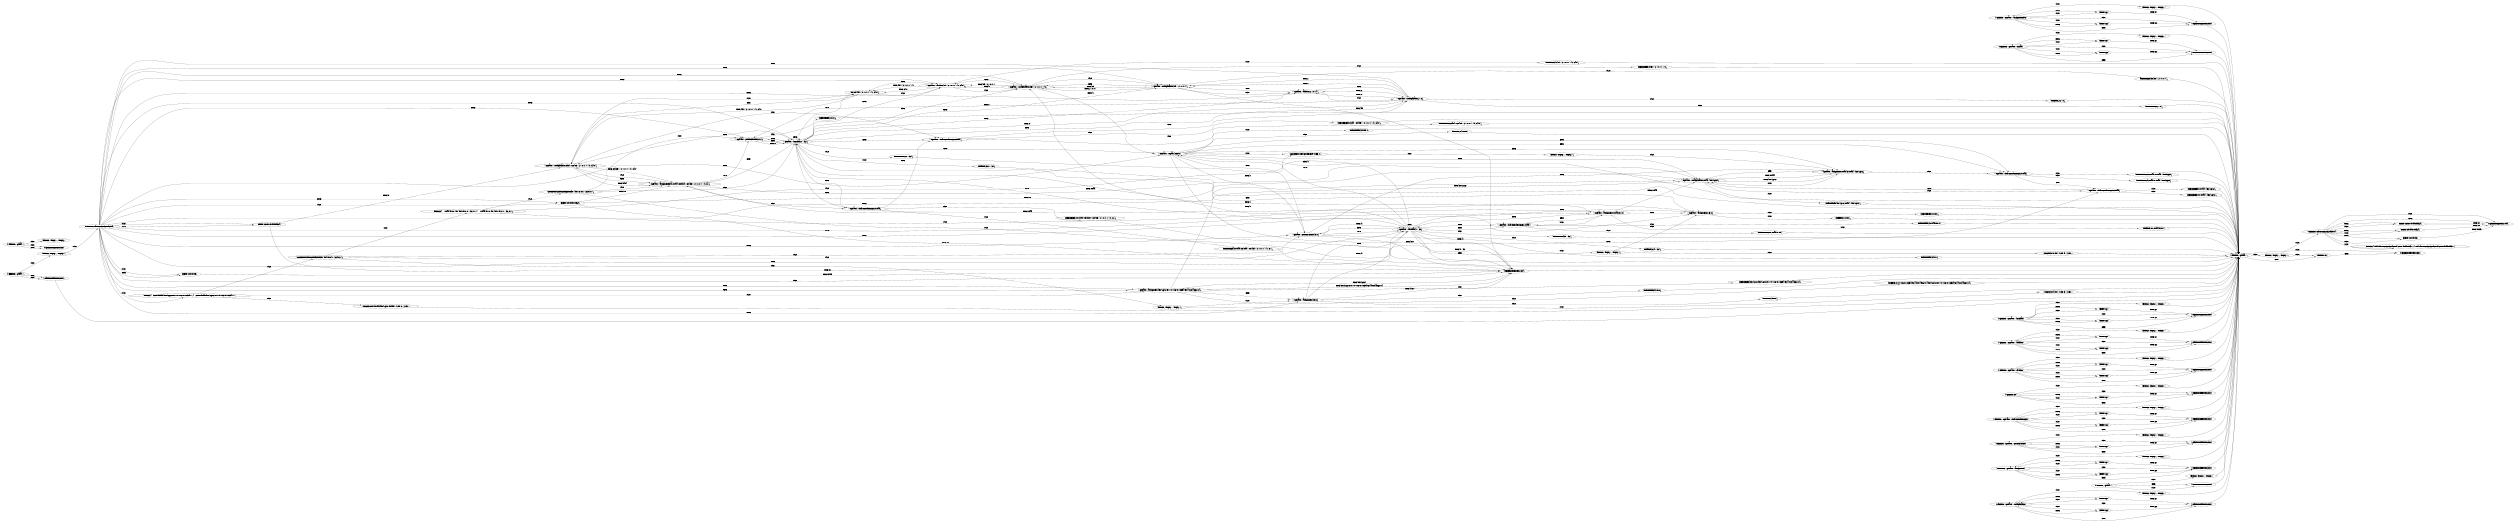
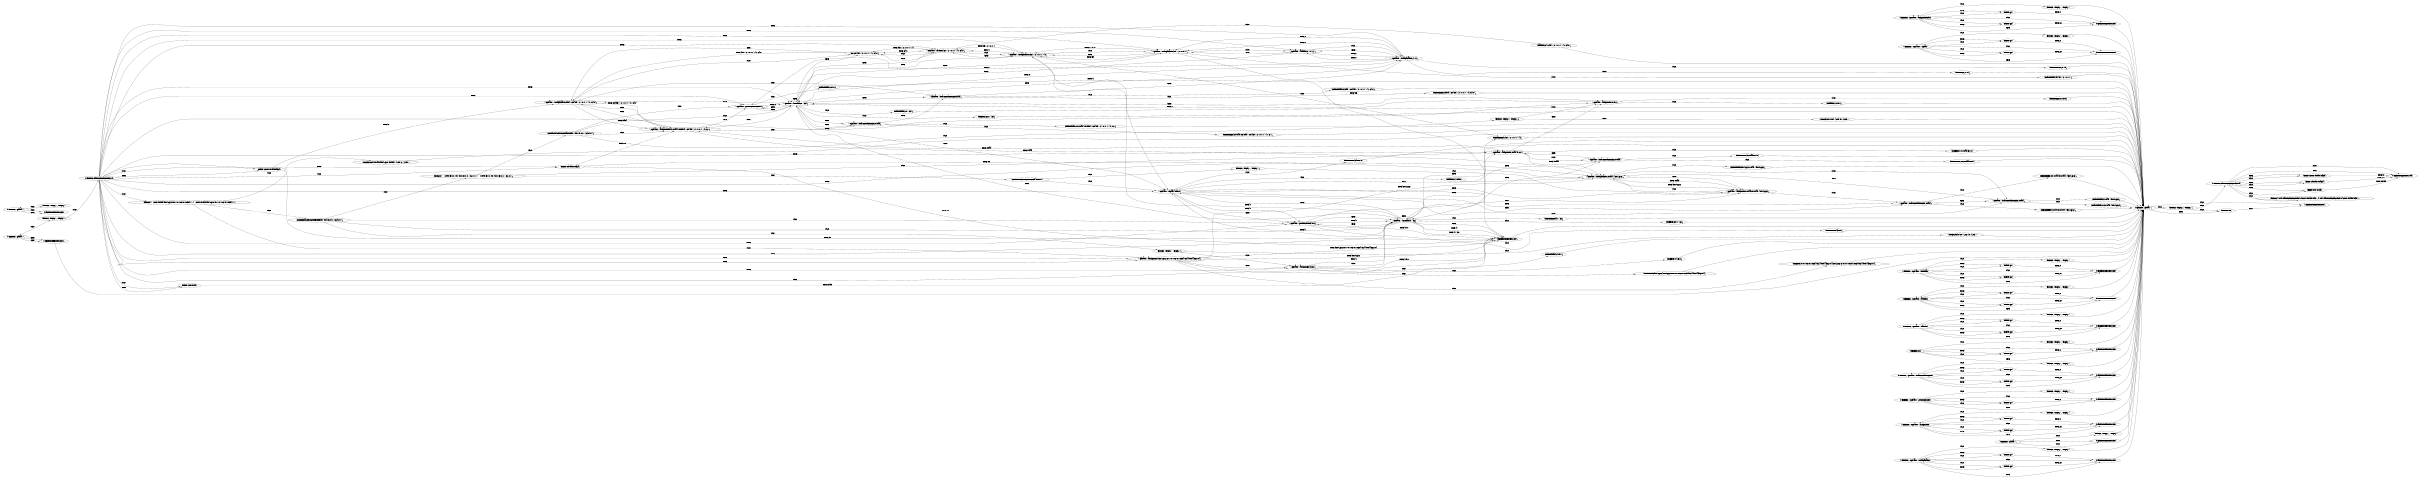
  digraph {
    rankdir=LR
    n1 [label=<(METHOD,&lt;operator&gt;.assignmentPlus)>]
    n2 [label=<(PARAM,p1)>]
    n3 [label=<(PARAM,p2)>]
    n4 [label=<(BLOCK,&lt;empty&gt;,&lt;empty&gt;)>]
    n5 [label=<(METHOD_RETURN,ANY)>]
    n6 [label=<(METHOD,&lt;global&gt;)<SUB>1</SUB>>]
    n7 [label=<(BLOCK,&lt;empty&gt;,&lt;empty&gt;)<SUB>1</SUB>>]
    n8 [label=<(UNKNOWN,,)>]
    n9 [label=<(METHOD_RETURN,ANY)<SUB>1</SUB>>]
    n10 [label=<(METHOD,&lt;operator&gt;.equals)>]
    n11 [label=<(PARAM,p1)>]
    n12 [label=<(PARAM,p2)>]
    n13 [label=<(BLOCK,&lt;empty&gt;,&lt;empty&gt;)>]
    n14 [label=<(METHOD_RETURN,ANY)>]
    n15 [label=<(METHOD,&lt;global&gt;)<SUB>1</SUB>>]
    n16 [label=<(BLOCK,&lt;empty&gt;,&lt;empty&gt;)<SUB>1</SUB>>]
    n17 [label=<(METHOD_RETURN,ANY)<SUB>1</SUB>>]
    n18 [label=<(METHOD,reference_32x32_dct_1d)<SUB>1</SUB>>]
    n19 [label=<(PARAM,const double in[32])<SUB>1</SUB>>]
    n20 [label=<(PARAM,double out[32])<SUB>1</SUB>>]
    n21 [label=<(PARAM,int stride)<SUB>1</SUB>>]
    n22 [label=<(BLOCK,{    const double kInvSqrt2 = 0.707106781186547...,{    const double kInvSqrt2 = 0.707106781186547...)<SUB>1</SUB>>]
    n23 [label=<(&lt;operator&gt;.assignment,kInvSqrt2 = 0.707106781186547524400844362104)<SUB>2</SUB>>]
    n24 [label=<(&lt;operator&gt;.assignment,k = 0)<SUB>3</SUB>>]
    n25 [label=<(&lt;operator&gt;.lessThan,k &lt; 32)<SUB>3</SUB>>]
    n26 [label=<(&lt;operator&gt;.postIncrement,k++)<SUB>3</SUB>>]
    n27 [label=<(&lt;operator&gt;.assignment,out[k] = 0.0)<SUB>4</SUB>>]
    n28 [label=<(&lt;operator&gt;.assignment,n = 0)<SUB>5</SUB>>]
    n29 [label=<(&lt;operator&gt;.lessThan,n &lt; 32)<SUB>5</SUB>>]
    n30 [label=<(&lt;operator&gt;.postIncrement,n++)<SUB>5</SUB>>]
    n31 [label=<(&lt;operator&gt;.division,kPi * (2 * n + 1) * k / 64.0)<SUB>6</SUB>>]
    n32 [label=<(&lt;operator&gt;.multiplication,kPi * (2 * n + 1) * k)<SUB>6</SUB>>]
    n33 [label=<(&lt;operator&gt;.multiplication,kPi * (2 * n + 1))<SUB>6</SUB>>]
    n34 [label=<(&lt;operator&gt;.addition,2 * n + 1)<SUB>6</SUB>>]
    n35 [label=<(&lt;operator&gt;.multiplication,2 * n)<SUB>6</SUB>>]
    n36 [label=<(&lt;operator&gt;.equals,k == 0)<SUB>7</SUB>>]
    n37 [label=<(&lt;operator&gt;.multiplication,out[k] * kInvSqrt2)<SUB>8</SUB>>]
    n38 [label=<(METHOD_RETURN,void)<SUB>1</SUB>>]
    n39 [label=<(&lt;operator&gt;.multiplication,in[n] * cos(kPi * (2 * n + 1) * k / 64.0))<SUB>6</SUB>>]
    n40 [label=<(&lt;operator&gt;.assignmentPlus,out[k] += in[n] * cos(kPi * (2 * n + 1) * k / 6...)<SUB>6</SUB>>]
    n41 [label="<(LOCAL,const double kInvSqrt2: double)<SUB>2</SUB>>"]
    n42 [label=<(CONTROL_STRUCTURE,FOR,for (int k = 0;k &lt; 32;k++))<SUB>3</SUB>>]
    n43 [label=<(IDENTIFIER,kInvSqrt2,kInvSqrt2 = 0.707106781186547524400844362104)<SUB>2</SUB>>]
    n44 [label=<(LITERAL,0.707106781186547524400844362104,kInvSqrt2 = 0.707106781186547524400844362104)<SUB>2</SUB>>]
    n45 [label=<(IDENTIFIER,k,k = 0)<SUB>3</SUB>>]
    n46 [label=<(LITERAL,0,k = 0)<SUB>3</SUB>>]
    n47 [label=<(IDENTIFIER,k,k &lt; 32)<SUB>3</SUB>>]
    n48 [label=<(LITERAL,32,k &lt; 32)<SUB>3</SUB>>]
    n49 [label=<(&lt;operator&gt;.indirectIndexAccess,out[k])<SUB>4</SUB>>]
    n50 [label=<(IDENTIFIER,k,k++)<SUB>3</SUB>>]
    n51 [label=<(&lt;operator&gt;.assignment,out[k] = out[k] * kInvSqrt2)<SUB>8</SUB>>]
    n52 [label=<(LITERAL,0.0,out[k] = 0.0)<SUB>4</SUB>>]
    n53 [label=<(IDENTIFIER,n,n = 0)<SUB>5</SUB>>]
    n54 [label=<(LITERAL,0,n = 0)<SUB>5</SUB>>]
    n55 [label=<(IDENTIFIER,n,n &lt; 32)<SUB>5</SUB>>]
    n56 [label=<(LITERAL,32,n &lt; 32)<SUB>5</SUB>>]
    n57 [label=<(&lt;operator&gt;.indirectIndexAccess,out[k])<SUB>6</SUB>>]
    n58 [label=<(&lt;operator&gt;.indirectIndexAccess,in[n])<SUB>6</SUB>>]
    n59 [label=<(cos,cos(kPi * (2 * n + 1) * k / 64.0))<SUB>6</SUB>>]
    n60 [label=<(IDENTIFIER,n,n++)<SUB>5</SUB>>]
    n61 [label=<(LITERAL,64.0,kPi * (2 * n + 1) * k / 64.0)<SUB>6</SUB>>]
    n62 [label=<(IDENTIFIER,k,kPi * (2 * n + 1) * k)<SUB>6</SUB>>]
    n63 [label=<(IDENTIFIER,kPi,kPi * (2 * n + 1))<SUB>6</SUB>>]
    n64 [label=<(LITERAL,2,2 * n)<SUB>6</SUB>>]
    n65 [label=<(IDENTIFIER,n,2 * n)<SUB>6</SUB>>]
    n66 [label=<(IDENTIFIER,k,k == 0)<SUB>7</SUB>>]
    n67 [label=<(LITERAL,0,k == 0)<SUB>7</SUB>>]
    n68 [label=<(&lt;operator&gt;.indirectIndexAccess,out[k])<SUB>8</SUB>>]
    n69 [label=<(&lt;operator&gt;.indirectIndexAccess,out[k])<SUB>8</SUB>>]
    n70 [label=<(IDENTIFIER,kInvSqrt2,out[k] * kInvSqrt2)<SUB>8</SUB>>]
    n71 [label=<(BLOCK,&lt;empty&gt;,&lt;empty&gt;)<SUB>3</SUB>>]
    n72 [label=<(BLOCK,{      out[k] = 0.0;  for (int n = 0; n &lt; 32; n...,{      out[k] = 0.0;  for (int n = 0; n &lt; 32; n...)<SUB>3</SUB>>]
    n73 [label="<(LOCAL,int k: int)<SUB>3</SUB>>"]
    n74 [label=<(CONTROL_STRUCTURE,FOR,for (int n = 0;n &lt; 32;n++))<SUB>5</SUB>>]
    n75 [label=<(CONTROL_STRUCTURE,IF,if (k == 0))<SUB>7</SUB>>]
    n76 [label=<(IDENTIFIER,out,out[k] = 0.0)<SUB>4</SUB>>]
    n77 [label=<(IDENTIFIER,k,out[k] = 0.0)<SUB>4</SUB>>]
    n78 [label=<(BLOCK,&lt;empty&gt;,&lt;empty&gt;)<SUB>5</SUB>>]
    n79 [label=<(BLOCK,&lt;empty&gt;,&lt;empty&gt;)<SUB>8</SUB>>]
    n80 [label="<(LOCAL,int n: int)<SUB>5</SUB>>"]
    n81 [label=<(IDENTIFIER,out,out[k] += in[n] * cos(kPi * (2 * n + 1) * k / 6...)<SUB>6</SUB>>]
    n82 [label=<(IDENTIFIER,k,out[k] += in[n] * cos(kPi * (2 * n + 1) * k / 6...)<SUB>6</SUB>>]
    n83 [label=<(IDENTIFIER,in,in[n] * cos(kPi * (2 * n + 1) * k / 64.0))<SUB>6</SUB>>]
    n84 [label=<(IDENTIFIER,n,in[n] * cos(kPi * (2 * n + 1) * k / 64.0))<SUB>6</SUB>>]
    n85 [label=<(IDENTIFIER,out,out[k] = out[k] * kInvSqrt2)<SUB>8</SUB>>]
    n86 [label=<(IDENTIFIER,k,out[k] = out[k] * kInvSqrt2)<SUB>8</SUB>>]
    n87 [label=<(IDENTIFIER,out,out[k] * kInvSqrt2)<SUB>8</SUB>>]
    n88 [label=<(IDENTIFIER,k,out[k] * kInvSqrt2)<SUB>8</SUB>>]
    n89 [label=<(METHOD,&lt;operator&gt;.lessThan)>]
    n90 [label=<(PARAM,p1)>]
    n91 [label=<(PARAM,p2)>]
    n92 [label=<(BLOCK,&lt;empty&gt;,&lt;empty&gt;)>]
    n93 [label=<(METHOD_RETURN,ANY)>]
    n94 [label=<(METHOD,&lt;operator&gt;.addition)>]
    n95 [label=<(PARAM,p1)>]
    n96 [label=<(PARAM,p2)>]
    n97 [label=<(BLOCK,&lt;empty&gt;,&lt;empty&gt;)>]
    n98 [label=<(METHOD_RETURN,ANY)>]
    n99 [label=<(METHOD,&lt;operator&gt;.division)>]
    n100 [label=<(PARAM,p1)>]
    n101 [label=<(PARAM,p2)>]
    n102 [label=<(BLOCK,&lt;empty&gt;,&lt;empty&gt;)>]
    n103 [label=<(METHOD_RETURN,ANY)>]
    n104 [label=<(METHOD,cos)>]
    n105 [label=<(PARAM,p1)>]
    n106 [label=<(BLOCK,&lt;empty&gt;,&lt;empty&gt;)>]
    n107 [label=<(METHOD_RETURN,ANY)>]
    n108 [label=<(METHOD,&lt;operator&gt;.indirectIndexAccess)>]
    n109 [label=<(PARAM,p1)>]
    n110 [label=<(PARAM,p2)>]
    n111 [label=<(BLOCK,&lt;empty&gt;,&lt;empty&gt;)>]
    n112 [label=<(METHOD_RETURN,ANY)>]
    n113 [label=<(METHOD,&lt;operator&gt;.postIncrement)>]
    n114 [label=<(PARAM,p1)>]
    n115 [label=<(BLOCK,&lt;empty&gt;,&lt;empty&gt;)>]
    n116 [label=<(METHOD_RETURN,ANY)>]
    n117 [label=<(METHOD,&lt;operator&gt;.assignment)>]
    n118 [label=<(PARAM,p1)>]
    n119 [label=<(PARAM,p2)>]
    n120 [label=<(BLOCK,&lt;empty&gt;,&lt;empty&gt;)>]
    n121 [label=<(METHOD_RETURN,ANY)>]
    n122 [label=<(METHOD,&lt;global&gt;)<SUB>1</SUB>>]
    n123 [label=<(BLOCK,&lt;empty&gt;,&lt;empty&gt;)>]
    n124 [label=<(METHOD_RETURN,ANY)>]
    n125 [label=<(METHOD,&lt;operator&gt;.multiplication)>]
    n126 [label=<(PARAM,p1)>]
    n127 [label=<(PARAM,p2)>]
    n128 [label=<(BLOCK,&lt;empty&gt;,&lt;empty&gt;)>]
    n129 [label=<(METHOD_RETURN,ANY)>]
    n130 [label=<(METHOD,reference_32x32_dct_1d)<SUB>1</SUB>>]
    n131 [label=<(PARAM,const double in[32])<SUB>1</SUB>>]
    n132 [label=<(PARAM,double out[32])<SUB>1</SUB>>]
    n133 [label=<(PARAM,int stride)<SUB>1</SUB>>]
    n134 [label=<(BLOCK,{ void reference_32x32_dct_1d(const double in[3...,{ void reference_32x32_dct_1d(const double in[3...)<SUB>1</SUB>>]
    n135 [label=<(METHOD_RETURN,void)<SUB>1</SUB>>]
    n136 [label=<(METHOD,&lt;global&gt;)<SUB>1</SUB>>]
    n137 [label=<(BLOCK,&lt;empty&gt;,&lt;empty&gt;)>]
    n138 [label=<(METHOD_RETURN,ANY)>]
    n1 -> n2 [label="AST: "]
    n1 -> n2 [label="DDG: "]
    n1 -> n3 [label="AST: "]
    n1 -> n3 [label="DDG: "]
    n1 -> n4 [label="AST: "]
    n1 -> n5 [label="AST: "]
    n1 -> n5 [label="CFG: "]
    n2 -> n5 [label="DDG: p1"]
    n3 -> n5 [label="DDG: p2"]
    n4 -> n6
    n5 -> n6
    n6 -> n7 [label="AST: "]
    n6 -> n8 [label="CFG: "]
    n6 -> n9 [label="AST: "]
    n7 -> n8 [label="AST: "]
    n7 -> n130 [label="AST: "]
    n8 -> n9 [label="CFG: "]
    n10 -> n11 [label="AST: "]
    n10 -> n11 [label="DDG: "]
    n10 -> n12 [label="AST: "]
    n10 -> n12 [label="DDG: "]
    n10 -> n13 [label="AST: "]
    n10 -> n14 [label="AST: "]
    n10 -> n14 [label="CFG: "]
    n11 -> n14 [label="DDG: p1"]
    n12 -> n14 [label="DDG: p2"]
    n13 -> n6
    n14 -> n6
    n15 -> n16 [label="AST: "]
    n15 -> n17 [label="AST: "]
    n15 -> n17 [label="CFG: "]
    n16 -> n18 [label="AST: "]
    n17 -> n6
    n18 -> n19 [label="AST: "]
    n18 -> n19 [label="DDG: "]
    n18 -> n20 [label="AST: "]
    n18 -> n20 [label="DDG: "]
    n18 -> n21 [label="AST: "]
    n18 -> n21 [label="DDG: "]
    n18 -> n22 [label="AST: "]
    n18 -> n23 [label="CFG: "]
    n18 -> n23 [label="DDG: "]
    n18 -> n24 [label="DDG: "]
    n18 -> n25 [label="DDG: "]
    n18 -> n26 [label="DDG: "]
    n18 -> n27 [label="DDG: "]
    n18 -> n28 [label="DDG: "]
    n18 -> n29 [label="DDG: "]
    n18 -> n30 [label="DDG: "]
    n18 -> n31 [label="DDG: "]
    n18 -> n32 [label="DDG: "]
    n18 -> n33 [label="DDG: "]
    n18 -> n34 [label="DDG: "]
    n18 -> n35 [label="DDG: "]
    n18 -> n36 [label="DDG: "]
    n18 -> n37 [label="DDG: "]
    n18 -> n38 [label="AST: "]
    n19 -> n38 [label="DDG: in"]
    n19 -> n39 [label="DDG: in"]
    n20 -> n37 [label="DDG: out"]
    n20 -> n38 [label="DDG: out"]
    n20 -> n40 [label="DDG: out"]
    n21 -> n38 [label="DDG: stride"]
    n22 -> n23 [label="AST: "]
    n22 -> n41 [label="AST: "]
    n22 -> n42 [label="AST: "]
    n23 -> n24 [label="CFG: "]
    n23 -> n37 [label="DDG: kInvSqrt2"]
    n23 -> n38 [label="DDG: kInvSqrt2"]
    n23 -> n38 [label="DDG: kInvSqrt2 = 0.707106781186547524400844362104"]
    n23 -> n43 [label="AST: "]
    n23 -> n44 [label="AST: "]
    n24 -> n25 [label="CFG: "]
    n24 -> n25 [label="DDG: k"]
    n24 -> n38 [label="DDG: k = 0"]
    n24 -> n45 [label="AST: "]
    n24 -> n46 [label="AST: "]
    n25 -> n25 [label="CDG: "]
-   n25 -> n26 [label="CDG: "]
+   n25 -> n26 [label="CFG: "]
    n25 -> n27 [label="CDG: "]
-   n25 -> n28 [label="CDG: "]
+   n25 -> n62 [label="CDG: "]
    n25 -> n29 [label="CDG: "]
    n25 -> n32 [label="DDG: k"]
    n25 -> n36 [label="DDG: k"]
    n25 -> n36 [label="CDG: "]
    n25 -> n38 [label="CFG: "]
    n25 -> n38 [label="DDG: k"]
    n25 -> n38 [label="DDG: k &lt; 32"]
    n25 -> n47 [label="AST: "]
    n25 -> n48 [label="AST: "]
    n25 -> n49 [label="CFG: "]
    n25 -> n49 [label="CDG: "]
    n26 -> n25 [label="CFG: "]
    n26 -> n25 [label="DDG: k"]
    n26 -> n38 [label="DDG: k++"]
    n26 -> n50 [label="AST: "]
    n26 -> n51 [label="CFG: "]
    n27 -> n28 [label="CFG: "]
    n27 -> n37 [label="DDG: out[k]"]
    n27 -> n40 [label="DDG: out[k]"]
    n27 -> n49 [label="AST: "]
    n27 -> n52 [label="AST: "]
    n28 -> n29 [label="CFG: "]
    n28 -> n29 [label="DDG: n"]
    n28 -> n53 [label="AST: "]
    n28 -> n54 [label="AST: "]
    n29 -> n29 [label="CDG: "]
    n29 -> n30 [label="CDG: "]
    n29 -> n31 [label="CDG: "]
    n29 -> n32 [label="CDG: "]
    n29 -> n33 [label="CDG: "]
    n29 -> n34 [label="CDG: "]
    n29 -> n35 [label="DDG: n"]
    n29 -> n35 [label="CDG: "]
    n29 -> n36 [label="CFG: "]
    n29 -> n39 [label="CDG: "]
    n29 -> n40 [label="CDG: "]
    n29 -> n55 [label="AST: "]
    n29 -> n56 [label="AST: "]
    n29 -> n57 [label="CFG: "]
    n29 -> n57 [label="CDG: "]
    n29 -> n58 [label="CDG: "]
    n29 -> n59 [label="CDG: "]
    n30 -> n29 [label="CFG: "]
    n30 -> n29 [label="DDG: n"]
    n30 -> n60 [label="AST: "]
    n31 -> n32 [label="AST: "]
    n31 -> n59 [label="CFG: "]
    n31 -> n59 [label="DDG: kPi * (2 * n + 1) * k"]
    n31 -> n59 [label="DDG: 64.0"]
    n31 -> n61 [label="AST: "]
    n32 -> n31 [label="CFG: "]
    n32 -> n31 [label="DDG: kPi * (2 * n + 1)"]
    n32 -> n31 [label="DDG: k"]
    n32 -> n33 [label="AST: "]
    n32 -> n36 [label="DDG: k"]
    n32 -> n62 [label="AST: "]
    n33 -> n32 [label="CFG: "]
    n33 -> n32 [label="DDG: kPi"]
    n33 -> n32 [label="DDG: 2 * n + 1"]
    n33 -> n34 [label="AST: "]
    n33 -> n38 [label="DDG: kPi"]
    n33 -> n63 [label="AST: "]
    n34 -> n33 [label="CFG: "]
    n34 -> n35 [label="AST: "]
    n35 -> n30 [label="DDG: n"]
    n35 -> n33 [label="DDG: 2"]
    n35 -> n33 [label="DDG: n"]
    n35 -> n34 [label="CFG: "]
    n35 -> n34 [label="DDG: 2"]
    n35 -> n34 [label="DDG: n"]
    n35 -> n64 [label="AST: "]
    n35 -> n65 [label="AST: "]
    n36 -> n26 [label="CFG: "]
    n36 -> n26 [label="DDG: k"]
    n36 -> n37 [label="CDG: "]
    n36 -> n51 [label="CDG: "]
    n36 -> n66 [label="AST: "]
    n36 -> n67 [label="AST: "]
    n36 -> n68 [label="CFG: "]
    n36 -> n68 [label="CDG: "]
    n36 -> n69 [label="CDG: "]
    n37 -> n51 [label="CFG: "]
    n37 -> n51 [label="DDG: out[k]"]
    n37 -> n51 [label="DDG: kInvSqrt2"]
    n37 -> n69 [label="AST: "]
    n37 -> n70 [label="AST: "]
    n38 -> n6
    n39 -> n40 [label="CFG: "]
    n39 -> n40 [label="DDG: in[n]"]
    n39 -> n40 [label="DDG: cos(kPi * (2 * n + 1) * k / 64.0)"]
    n39 -> n58 [label="AST: "]
    n39 -> n59 [label="AST: "]
    n40 -> n30 [label="CFG: "]
    n40 -> n37 [label="DDG: out[k]"]
    n40 -> n39 [label="AST: "]
    n40 -> n57 [label="AST: "]
    n41 -> n6
    n42 -> n25 [label="AST: "]
    n42 -> n26 [label="AST: "]
    n42 -> n71 [label="AST: "]
    n42 -> n72 [label="AST: "]
    n43 -> n6
    n44 -> n6
    n45 -> n6
    n46 -> n6
    n47 -> n6
    n48 -> n6
    n49 -> n27 [label="CFG: "]
    n49 -> n76 [label="AST: "]
    n49 -> n77 [label="AST: "]
    n50 -> n6
    n51 -> n37 [label="AST: "]
    n51 -> n68 [label="AST: "]
    n52 -> n6
    n53 -> n6
    n54 -> n6
    n55 -> n6
    n56 -> n6
    n57 -> n58 [label="CFG: "]
    n57 -> n81 [label="AST: "]
    n57 -> n82 [label="AST: "]
    n58 -> n35 [label="CFG: "]
    n58 -> n83 [label="AST: "]
    n58 -> n84 [label="AST: "]
    n59 -> n31 [label="AST: "]
    n59 -> n39 [label="CFG: "]
    n59 -> n39 [label="DDG: kPi * (2 * n + 1) * k / 64.0"]
    n60 -> n6
    n61 -> n6
    n62 -> n6
    n63 -> n6
    n64 -> n6
    n65 -> n6
    n66 -> n6
    n67 -> n6
    n68 -> n69 [label="CFG: "]
    n68 -> n85 [label="AST: "]
    n68 -> n86 [label="AST: "]
    n69 -> n37 [label="CFG: "]
    n69 -> n87 [label="AST: "]
    n69 -> n88 [label="AST: "]
    n70 -> n6
    n71 -> n24 [label="AST: "]
    n71 -> n73 [label="AST: "]
    n72 -> n27 [label="AST: "]
    n72 -> n74 [label="AST: "]
    n72 -> n75 [label="AST: "]
    n73 -> n6
    n74 -> n29 [label="AST: "]
    n74 -> n30 [label="AST: "]
    n74 -> n40 [label="AST: "]
    n74 -> n78 [label="AST: "]
-   n36 -> n75 [label="AST: "]
+   n75 -> n36 [label="AST: "]
    n75 -> n79 [label="AST: "]
    n76 -> n6
    n77 -> n6
    n78 -> n28 [label="AST: "]
    n78 -> n80 [label="AST: "]
    n79 -> n51 [label="AST: "]
    n80 -> n6
    n81 -> n6
    n82 -> n6
    n83 -> n6
    n84 -> n6
    n85 -> n6
    n86 -> n6
    n87 -> n6
    n88 -> n6
    n89 -> n90 [label="AST: "]
    n89 -> n90 [label="DDG: "]
    n89 -> n91 [label="AST: "]
    n89 -> n91 [label="DDG: "]
    n89 -> n92 [label="AST: "]
    n89 -> n93 [label="AST: "]
    n89 -> n93 [label="CFG: "]
    n90 -> n93 [label="DDG: p1"]
    n91 -> n93 [label="DDG: p2"]
    n92 -> n6
    n93 -> n6
    n94 -> n95 [label="AST: "]
    n94 -> n95 [label="DDG: "]
    n94 -> n96 [label="AST: "]
    n94 -> n96 [label="DDG: "]
    n94 -> n97 [label="AST: "]
    n94 -> n98 [label="AST: "]
    n94 -> n98 [label="CFG: "]
    n95 -> n98 [label="DDG: p1"]
    n96 -> n98 [label="DDG: p2"]
    n97 -> n6
    n98 -> n6
    n99 -> n100 [label="AST: "]
    n99 -> n100 [label="DDG: "]
    n99 -> n101 [label="AST: "]
    n99 -> n101 [label="DDG: "]
    n99 -> n102 [label="AST: "]
    n99 -> n103 [label="AST: "]
    n99 -> n103 [label="CFG: "]
    n100 -> n103 [label="DDG: p1"]
    n101 -> n103 [label="DDG: p2"]
    n102 -> n6
    n103 -> n6
    n104 -> n105 [label="AST: "]
    n104 -> n105 [label="DDG: "]
    n104 -> n106 [label="AST: "]
    n104 -> n107 [label="AST: "]
    n104 -> n107 [label="CFG: "]
    n105 -> n107 [label="DDG: p1"]
    n106 -> n6
    n107 -> n6
    n108 -> n109 [label="AST: "]
    n108 -> n109 [label="DDG: "]
    n108 -> n110 [label="AST: "]
    n108 -> n110 [label="DDG: "]
    n108 -> n111 [label="AST: "]
    n108 -> n112 [label="AST: "]
    n108 -> n112 [label="CFG: "]
    n109 -> n112 [label="DDG: p1"]
    n110 -> n112 [label="DDG: p2"]
    n111 -> n6
    n112 -> n6
    n113 -> n114 [label="AST: "]
    n113 -> n114 [label="DDG: "]
    n113 -> n115 [label="AST: "]
    n113 -> n116 [label="AST: "]
    n113 -> n116 [label="CFG: "]
    n114 -> n116 [label="DDG: p1"]
    n115 -> n6
    n116 -> n6
    n117 -> n118 [label="AST: "]
    n117 -> n118 [label="DDG: "]
    n117 -> n119 [label="AST: "]
    n117 -> n119 [label="DDG: "]
    n117 -> n120 [label="AST: "]
    n117 -> n121 [label="AST: "]
    n117 -> n121 [label="CFG: "]
    n118 -> n121 [label="DDG: p1"]
    n119 -> n121 [label="DDG: p2"]
    n120 -> n6
    n121 -> n6
    n122 -> n123 [label="AST: "]
    n122 -> n124 [label="AST: "]
    n122 -> n124 [label="CFG: "]
    n123 -> n6
    n124 -> n6
    n125 -> n126 [label="AST: "]
    n125 -> n126 [label="DDG: "]
    n125 -> n127 [label="AST: "]
    n125 -> n127 [label="DDG: "]
    n125 -> n128 [label="AST: "]
    n125 -> n129 [label="AST: "]
    n125 -> n129 [label="CFG: "]
    n126 -> n129 [label="DDG: p1"]
    n127 -> n129 [label="DDG: p2"]
    n128 -> n6
    n129 -> n6
    n130 -> n131 [label="AST: "]
    n130 -> n131 [label="DDG: "]
    n130 -> n132 [label="AST: "]
    n130 -> n132 [label="DDG: "]
    n130 -> n133 [label="AST: "]
    n130 -> n133 [label="DDG: "]
    n130 -> n134 [label="AST: "]
    n130 -> n135 [label="AST: "]
    n130 -> n135 [label="CFG: "]
    n131 -> n135 [label="DDG: in"]
    n132 -> n135 [label="DDG: out"]
    n133 -> n135 [label="DDG: stride"]
    n136 -> n137 [label="AST: "]
    n136 -> n138 [label="AST: "]
    n136 -> n138 [label="CFG: "]
  }
